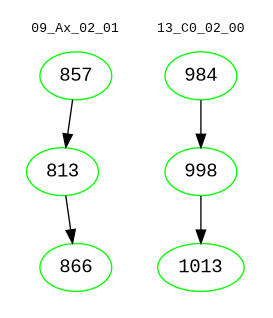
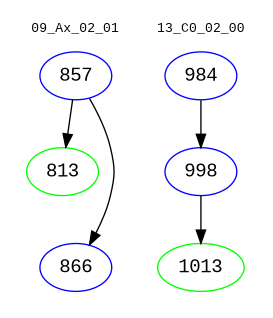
  digraph {
    fontname="Liberation Mono"
    node [color=green fontname="Liberation Mono"]
    edge [color=black fontname="Liberation Mono"]
-   n1 [label=857]
+   n1 [color=blue label=857]
    n2 [label=813]
-   n3 [label=866]
-   n4 [label=984]
+   n3 [color=blue label=866]
+   n4 [color=blue label=984]
    n5 [label=1013]
-   n6 [label=998]
+   n6 [color=blue label=998]
    subgraph cluster_1 {
      color=white
      fontsize=10
      label="09_Ax_02_01"
      n1
      n2
      n3
    }
    subgraph cluster_2 {
      color=white
      fontsize=10
      label="13_C0_02_00"
      n4
      n5
      n6
    }
    n1 -> n2
-   n2 -> n3
+   n1 -> n3
    n4 -> n6
    n6 -> n5
  }
